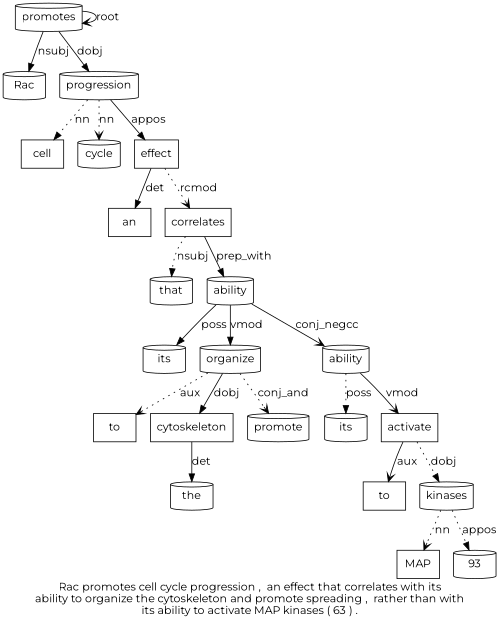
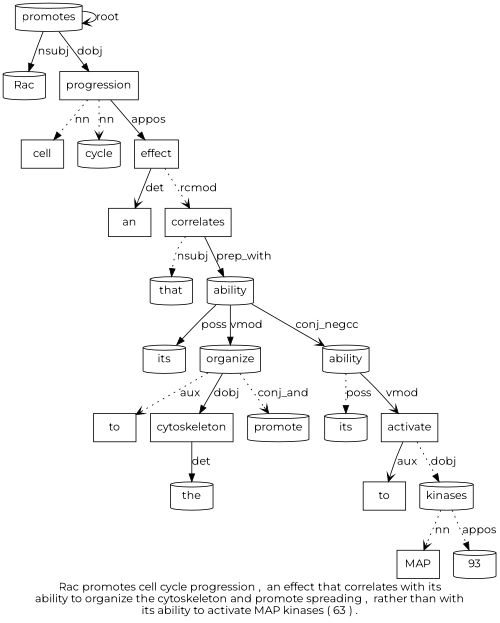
  digraph {
    fontname=Montserrat
    label="Rac promotes cell cycle progression ,  an effect that correlates with its\nability to organize the cytoskeleton and promote spreading ,  rather than with\nits ability to activate MAP kinases ( 63 ) ."
    node [fillcolor=white fontname=Montserrat shape=cylinder style=filled]
    edge [arrowhead=normal fontname=Montserrat style=solid]
    n1 [label=promotes]
    n2 [label=Rac]
-   n3 [label=progression]
+   n3 [label=progression shape=box]
    n4 [label=cell shape=box]
    n5 [label=cycle]
    n6 [label=effect shape=box]
    n7 [label=an shape=box]
    n8 [label=correlates shape=box]
    n9 [label=that]
    n10 [label=ability]
    n11 [label=its]
    n12 [label=organize]
    n13 [label=ability]
    n14 [label=to shape=box]
    n15 [label=cytoskeleton shape=box]
    n16 [label=promote]
    n17 [label=its]
    n18 [label=activate shape=box]
    n19 [label=the]
    n20 [label=to shape=box]
    n21 [label=kinases]
    n22 [label=MAP shape=box]
    n23 [label=93]
    n1 -> n1 [arrowhead=vee label=root]
    n1 -> n2 [label=nsubj]
    n1 -> n3 [label=dobj]
    n3 -> n4 [label=nn style=dotted]
    n3 -> n5 [arrowhead=vee label=nn style=dotted]
    n3 -> n6 [label=appos]
-   n6 -> n7 [label=det]
+   n6 -> n7 [arrowhead=vee label=det]
    n6 -> n8 [arrowhead=vee label=rcmod style=dotted]
    n8 -> n9 [label=nsubj style=dotted]
    n8 -> n10 [label=prep_with]
    n10 -> n11 [label=poss]
    n10 -> n12 [label=vmod]
    n10 -> n13 [arrowhead=vee label=conj_negcc]
    n12 -> n14 [arrowhead=vee label=aux style=dotted]
    n12 -> n15 [label=dobj]
    n12 -> n16 [arrowhead=vee label=conj_and style=dotted]
    n13 -> n17 [label=poss style=dotted]
    n13 -> n18 [arrowhead=vee label=vmod]
    n15 -> n19 [label=det]
    n18 -> n20 [arrowhead=vee label=aux]
    n18 -> n21 [label=dobj style=dotted]
    n21 -> n22 [arrowhead=vee label=nn style=dotted]
    n21 -> n23 [label=appos style=dotted]
  }
